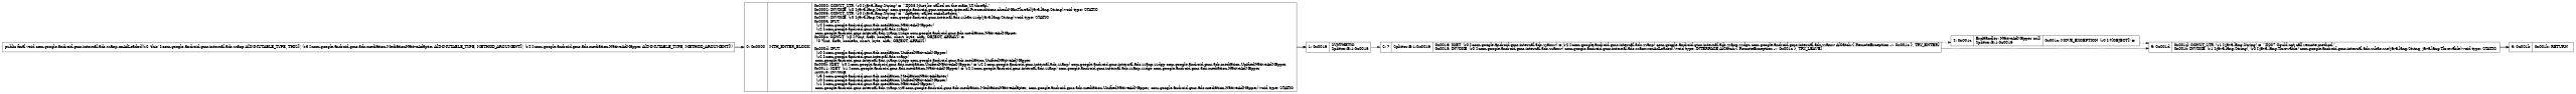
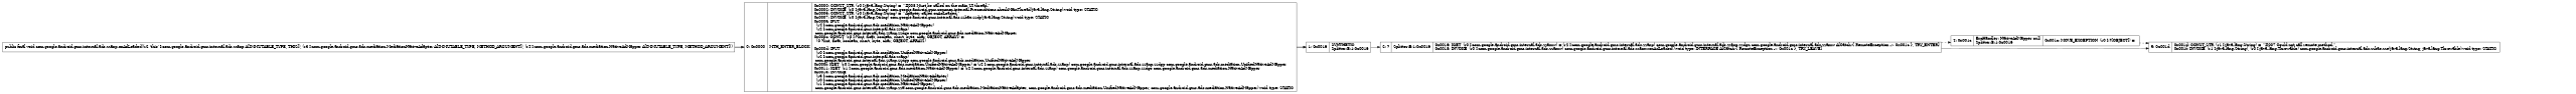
  digraph {
    rankdir=LR
    node [shape=record]
    edge [style=bold]
-   n1 [label="{0\:\ 0x0000|MTH_ENTER_BLOCK\l|0x0000: CONST_STR  (r0 I:java.lang.String) =  \"#008 Must be called on the main UI thread.\" \l0x0002: INVOKE  (r0 I:java.lang.String) com.google.android.gms.common.internal.Preconditions.checkMainThread(java.lang.String):void type: STATIC \l0x0005: CONST_STR  (r0 I:java.lang.String) =  \"Adapter called onAdLoaded.\" \l0x0007: INVOKE  (r0 I:java.lang.String) com.google.android.gms.internal.ads.zzbae.zzdp(java.lang.String):void type: STATIC \l0x000a: IPUT  \l  (r4 I:com.google.android.gms.ads.mediation.NativeAdMapper)\l  (r2 I:com.google.android.gms.internal.ads.zzanp)\l com.google.android.gms.internal.ads.zzanp.zzdgo com.google.android.gms.ads.mediation.NativeAdMapper \l0x000c: CONST  (r0 I:?[int, float, boolean, short, byte, char, OBJECT, ARRAY]) = \l  (0 ?[int, float, boolean, short, byte, char, OBJECT, ARRAY])\l \l0x000d: IPUT  \l  (r0 I:com.google.android.gms.ads.mediation.UnifiedNativeAdMapper)\l  (r2 I:com.google.android.gms.internal.ads.zzanp)\l com.google.android.gms.internal.ads.zzanp.zzdgp com.google.android.gms.ads.mediation.UnifiedNativeAdMapper \l0x000f: IGET  (r0 I:com.google.android.gms.ads.mediation.UnifiedNativeAdMapper) = (r2 I:com.google.android.gms.internal.ads.zzanp) com.google.android.gms.internal.ads.zzanp.zzdgp com.google.android.gms.ads.mediation.UnifiedNativeAdMapper \l0x0011: IGET  (r1 I:com.google.android.gms.ads.mediation.NativeAdMapper) = (r2 I:com.google.android.gms.internal.ads.zzanp) com.google.android.gms.internal.ads.zzanp.zzdgo com.google.android.gms.ads.mediation.NativeAdMapper \l1x0013: INVOKE  \l  (r3 I:com.google.android.gms.ads.mediation.MediationNativeAdapter)\l  (r0 I:com.google.android.gms.ads.mediation.UnifiedNativeAdMapper)\l  (r1 I:com.google.android.gms.ads.mediation.NativeAdMapper)\l com.google.android.gms.internal.ads.zzanp.zza(com.google.android.gms.ads.mediation.MediationNativeAdapter, com.google.android.gms.ads.mediation.UnifiedNativeAdMapper, com.google.android.gms.ads.mediation.NativeAdMapper):void type: STATIC \l}"]
+   n1 [label="{0\:\ 0x0000|MTH_ENTER_BLOCK\l|0x0000: CONST_STR  (r0 I:java.lang.String) =  \"#008 Must be called on the main UI thread.\" \l0x0002: INVOKE  (r0 I:java.lang.String) com.google.android.gms.common.internal.Preconditions.checkMainThread(java.lang.String):void type: STATIC \l0x0005: CONST_STR  (r0 I:java.lang.String) =  \"Adapter called onAdLoaded.\" \l0x0007: INVOKE  (r0 I:java.lang.String) com.google.android.gms.internal.ads.zzbae.zzdp(java.lang.String):void type: STATIC \l0x000a: IPUT  \l  (r4 I:com.google.android.gms.ads.mediation.NativeAdMapper)\l  (r2 I:com.google.android.gms.internal.ads.zzanp)\l com.google.android.gms.internal.ads.zzanp.zzdgo com.google.android.gms.ads.mediation.NativeAdMapper \l0x000c: CONST  (r0 I:?[int, float, boolean, short, byte, char, OBJECT, ARRAY]) = \l  (0 ?[int, float, boolean, short, byte, char, OBJECT, ARRAY])\l \l0x000d: IPUT  \l  (r0 I:com.google.android.gms.ads.mediation.UnifiedNativeAdMapper)\l  (r2 I:com.google.android.gms.internal.ads.zzanp)\l com.google.android.gms.internal.ads.zzanp.zzdgp com.google.android.gms.ads.mediation.UnifiedNativeAdMapper \l0x000f: IGET  (r0 I:com.google.android.gms.ads.mediation.UnifiedNativeAdMapper) = (r2 I:com.google.android.gms.internal.ads.zzanp) com.google.android.gms.internal.ads.zzanp.zzdgp com.google.android.gms.ads.mediation.UnifiedNativeAdMapper \l0x0011: IGET  (r1 I:com.google.android.gms.ads.mediation.NativeAdMapper) = (r2 I:com.google.android.gms.internal.ads.zzanp) com.google.android.gms.internal.ads.zzanp.zzdgo com.google.android.gms.ads.mediation.NativeAdMapper \l0x0013: INVOKE  \l  (r3 I:com.google.android.gms.ads.mediation.MediationNativeAdapter)\l  (r0 I:com.google.android.gms.ads.mediation.UnifiedNativeAdMapper)\l  (r1 I:com.google.android.gms.ads.mediation.NativeAdMapper)\l com.google.android.gms.internal.ads.zzanp.zza(com.google.android.gms.ads.mediation.MediationNativeAdapter, com.google.android.gms.ads.mediation.UnifiedNativeAdMapper, com.google.android.gms.ads.mediation.NativeAdMapper):void type: STATIC \l}"]
    n2 [label="{1\:\ 0x0016|SYNTHETIC\lSplitter:B:1:0x0016\l}"]
    n3 [label="{2\:\ ?|Splitter:B:1:0x0016\l|0x0016: IGET  (r0 I:com.google.android.gms.internal.ads.zzamw) = (r2 I:com.google.android.gms.internal.ads.zzanp) com.google.android.gms.internal.ads.zzanp.zzdgn com.google.android.gms.internal.ads.zzamw A[Catch:\{ RemoteException \-\> 0x001c \}, TRY_ENTER]\l0x0018: INVOKE  (r0 I:com.google.android.gms.internal.ads.zzamw) com.google.android.gms.internal.ads.zzamw.onAdLoaded():void type: INTERFACE A[Catch:\{ RemoteException \-\> 0x001c \}, TRY_LEAVE]\l}"]
    n4 [label="{4\:\ 0x001c|ExcHandler: NativeAdMapper null\lSplitter:B:1:0x0016\l|0x001c: MOVE_EXCEPTION  (r0 I:?[OBJECT]) =  \l}"]
    n5 [label="{5\:\ 0x001d|0x001d: CONST_STR  (r1 I:java.lang.String) =  \"#007 Could not call remote method.\" \l0x001f: INVOKE  (r1 I:java.lang.String), (r0 I:java.lang.Throwable) com.google.android.gms.internal.ads.zzbae.zze(java.lang.String, java.lang.Throwable):void type: STATIC \l}"]
-   n6 [label="{3\:\ 0x001b|0x001b: RETURN   \l}"]
    n7 [label="{public final void com.google.android.gms.internal.ads.zzanp.onAdLoaded((r2 'this' I:com.google.android.gms.internal.ads.zzanp A[IMMUTABLE_TYPE, THIS]), (r3 I:com.google.android.gms.ads.mediation.MediationNativeAdapter A[IMMUTABLE_TYPE, METHOD_ARGUMENT]), (r4 I:com.google.android.gms.ads.mediation.NativeAdMapper A[IMMUTABLE_TYPE, METHOD_ARGUMENT])) }"]
    n1 -> n2
    n2 -> n3 [style=solid]
    n3 -> n4 [style=dashed]
    n3 -> n5 [style=solid]
    n4 -> n5 [style=dashed]
-   n5 -> n6
    n7 -> n1
  }
